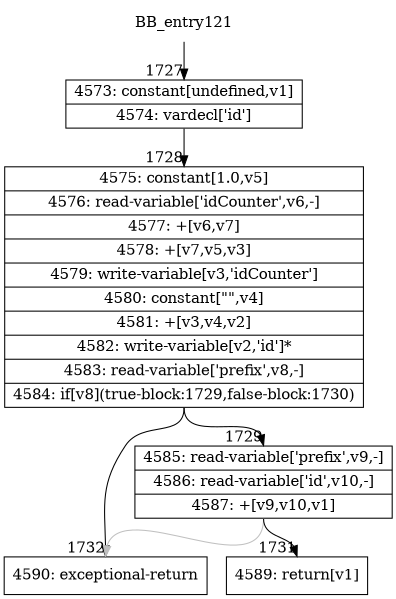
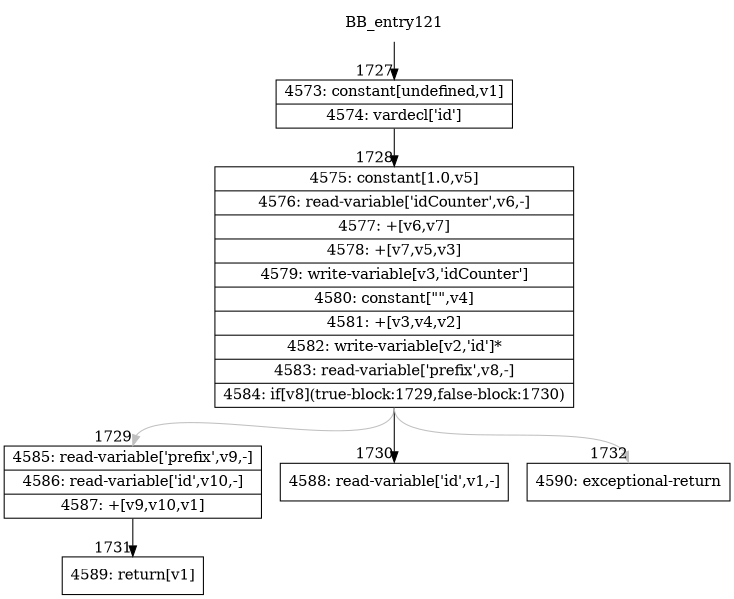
  digraph {
    rankdir=TD
    node [shape=record]
    edge [headport=n tailport=s]
    n1 [label=BB_entry121 shape=none]
    n2 [label="{4573: constant[undefined,v1]|4574: vardecl['id']}"]
    n3 [label="{4575: constant[1.0,v5]|4576: read-variable['idCounter',v6,-]|4577: +[v6,v7]|4578: +[v7,v5,v3]|4579: write-variable[v3,'idCounter']|4580: constant[\"\",v4]|4581: +[v3,v4,v2]|4582: write-variable[v2,'id']*|4583: read-variable['prefix',v8,-]|4584: if[v8](true-block:1729,false-block:1730)}"]
    n4 [label="{4585: read-variable['prefix',v9,-]|4586: read-variable['id',v10,-]|4587: +[v9,v10,v1]}"]
+   n5 [label="{4588: read-variable['id',v1,-]}"]
    n6 [label="{4590: exceptional-return}"]
    n7 [label="{4589: return[v1]}"]
    n1 -> n2 [headlabel="    1727"]
    n2 -> n3 [headlabel="      1728"]
-   n3 -> n4 [headlabel="      1729"]
-   n3 -> n6 [color=black headlabel="      1732"]
-   n4 -> n6 [color=gray]
+   n3 -> n4 [headlabel="      1729" color=gray]
+   n3 -> n5 [headlabel="      1730"]
+   n3 -> n6 [color=gray headlabel="      1732"]
    n4 -> n7 [headlabel="      1731"]
  }
